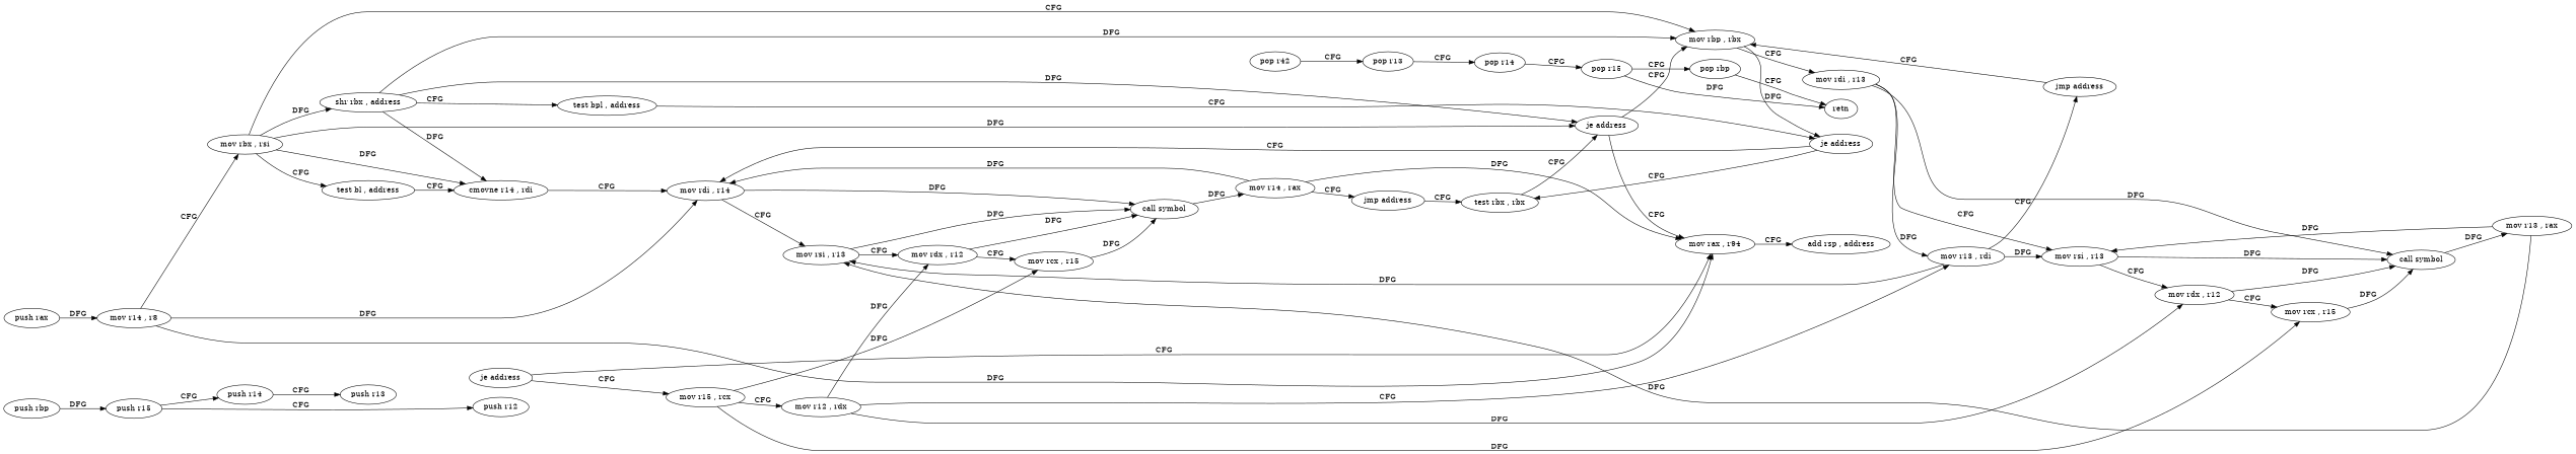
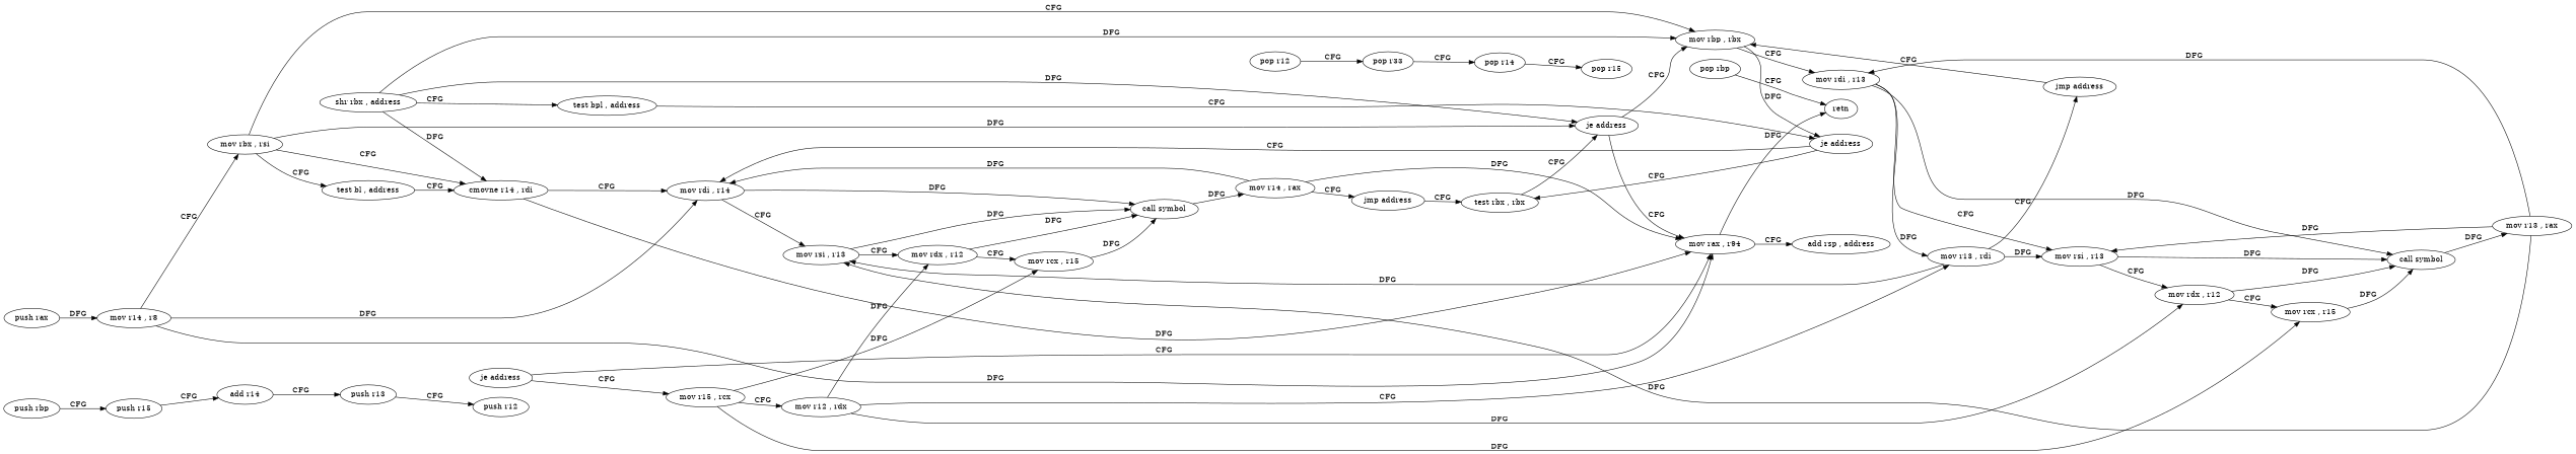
  digraph {
    rankdir=LR
    n1 [label="push rbp"]
    n2 [label="push r15"]
-   n3 [label="push r14"]
+   n3 [label="add r14"]
    n4 [label="push r13"]
    n5 [label="push r12"]
    n6 [label="push rax"]
    n7 [label="mov r14 , r8"]
    n8 [label="mov rbx , rsi"]
    n9 [label="mov rax , r94"]
    n10 [label="mov rdi , r14"]
    n11 [label="test bl , address"]
    n12 [label="cmovne r14 , rdi"]
    n13 [label="mov rbp , rbx"]
    n14 [label="shr rbx , address"]
    n15 [label="je address"]
    n16 [label="add rsp , address"]
    n17 [label=retn]
    n18 [label="mov rsi , r13"]
    n19 [label="call symbol"]
    n20 [label="mov rdi , r13"]
    n21 [label="je address"]
    n22 [label="test bpl , address"]
    n23 [label="je address"]
    n24 [label="mov r15 , rcx"]
    n25 [label="mov r12 , rdx"]
    n26 [label="mov rcx , r15"]
    n27 [label="mov rcx , r15"]
    n28 [label="mov r13 , rdi"]
    n29 [label="mov rdx , r12"]
    n30 [label="mov rdx , r12"]
    n31 [label="call symbol"]
-   n32 [label="pop r42"]
-   n33 [label="pop r13"]
+   n32 [label="pop r12"]
+   n33 [label="pop r33"]
    n34 [label="pop r14"]
    n35 [label="pop r15"]
    n36 [label="pop rbp"]
    n37 [label="jmp address"]
    n38 [label="mov rsi , r13"]
    n39 [label="test rbx , rbx"]
    n40 [label="mov r13 , rax"]
    n41 [label="mov r14 , rax"]
    n42 [label="jmp address"]
-   n1 -> n2 [label=DFG]
+   n1 -> n2 [label=CFG]
    n2 -> n3 [label=CFG]
    n3 -> n4 [label=CFG]
-   n2 -> n5 [label=CFG]
+   n4 -> n5 [label=CFG]
    n6 -> n7 [label=DFG]
    n7 -> n8 [label=CFG]
    n7 -> n9 [label=DFG]
    n7 -> n10 [label=DFG]
    n8 -> n11 [label=CFG]
-   n8 -> n12 [label=DFG]
+   n8 -> n12 [label=CFG]
    n8 -> n13 [label=CFG]
-   n8 -> n14 [label=DFG]
    n8 -> n15 [label=DFG]
    n9 -> n16 [label=CFG]
-   n35 -> n17 [label=DFG]
+   n9 -> n17 [label=DFG]
    n10 -> n18 [label=CFG]
    n10 -> n19 [label=DFG]
    n11 -> n12 [label=CFG]
+   n12 -> n9 [label=DFG]
    n12 -> n10 [label=CFG]
    n13 -> n20 [label=CFG]
    n13 -> n21 [label=DFG]
    n14 -> n12 [label=DFG]
    n14 -> n13 [label=DFG]
    n14 -> n15 [label=DFG]
    n14 -> n22 [label=CFG]
    n15 -> n9 [label=CFG]
    n15 -> n13 [label=CFG]
    n18 -> n19 [label=DFG]
    n18 -> n30 [label=CFG]
    n19 -> n41 [label=DFG]
    n20 -> n28 [label=DFG]
    n20 -> n31 [label=DFG]
    n20 -> n38 [label=CFG]
    n21 -> n10 [label=CFG]
    n21 -> n39 [label=CFG]
    n22 -> n21 [label=CFG]
    n23 -> n9 [label=CFG]
    n23 -> n24 [label=CFG]
    n24 -> n25 [label=CFG]
    n24 -> n26 [label=DFG]
    n24 -> n27 [label=DFG]
    n25 -> n28 [label=CFG]
    n25 -> n29 [label=DFG]
    n25 -> n30 [label=DFG]
    n26 -> n31 [label=DFG]
    n27 -> n19 [label=DFG]
    n28 -> n18 [label=DFG]
    n28 -> n37 [label=CFG]
    n28 -> n38 [label=DFG]
    n29 -> n26 [label=CFG]
    n29 -> n31 [label=DFG]
    n30 -> n19 [label=DFG]
    n30 -> n27 [label=CFG]
    n31 -> n40 [label=DFG]
    n32 -> n33 [label=CFG]
    n33 -> n34 [label=CFG]
    n34 -> n35 [label=CFG]
-   n35 -> n36 [label=CFG]
    n36 -> n17 [label=CFG]
    n37 -> n13 [label=CFG]
    n38 -> n29 [label=CFG]
    n38 -> n31 [label=DFG]
    n39 -> n15 [label=CFG]
    n40 -> n18 [label=DFG]
+   n40 -> n20 [label=DFG]
    n40 -> n38 [label=DFG]
    n41 -> n9 [label=DFG]
    n41 -> n10 [label=DFG]
    n41 -> n42 [label=CFG]
    n42 -> n39 [label=CFG]
  }
